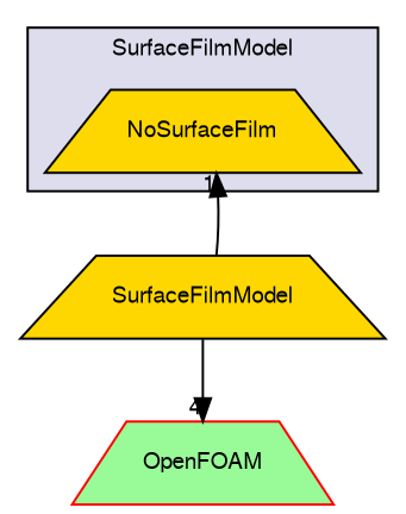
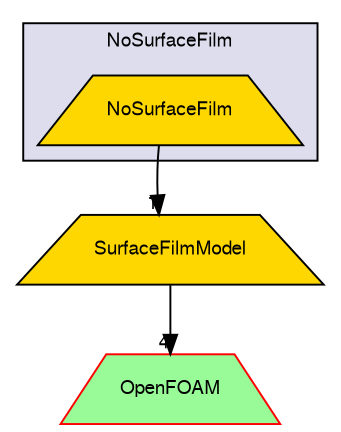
  digraph {
    compound=true
    node [fillcolor=gold fontname=FreeSans fontsize=10 shape=trapezium style=filled]
    edge [labeldistance=1.5 labelfontname=FreeSans labelfontsize=10]
    n1 [label=NoSurfaceFilm pencolor=black]
    n2 [label=SurfaceFilmModel]
    n3 [color=red fillcolor=palegreen label=OpenFOAM]
    subgraph cluster_1 {
      bgcolor="#ddddee"
      fontname=FreeSans
      fontsize=10
-     label=SurfaceFilmModel
+     label=NoSurfaceFilm
      pencolor=black
      n1
    }
-   n2 -> n1 [headlabel=1]
+   n1 -> n2 [headlabel=1]
    n2 -> n3 [headlabel=4]
  }
